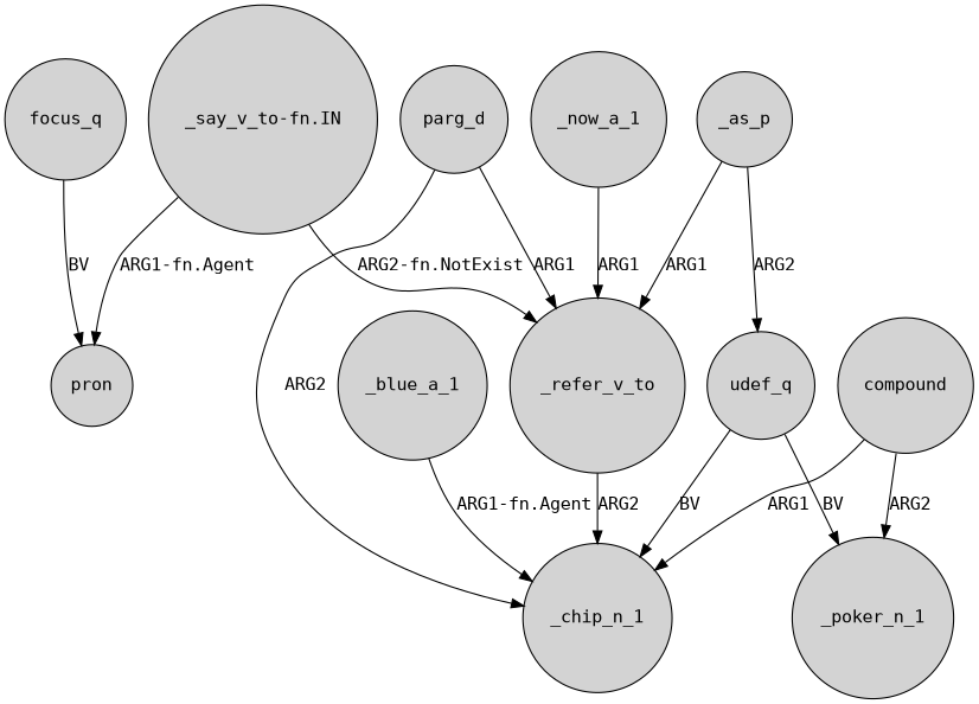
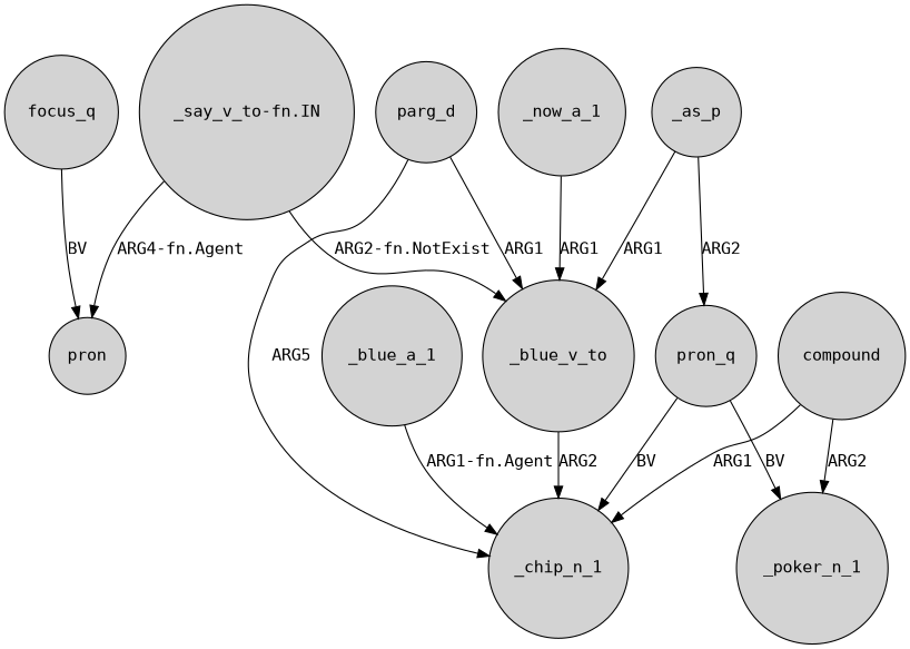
  digraph {
    fontname="DejaVu Sans Mono"
    node [fontname="DejaVu Sans Mono" shape=circle style=filled]
    edge [fontname="DejaVu Sans Mono"]
-   udef_q
+   udef_q [label=pron_q]
    _chip_n_1
    _poker_n_1
    parg_d
-   _refer_v_to
+   _refer_v_to [label=_blue_v_to]
    compound
    _as_p
    "_say_v_to-fn.IN"
    pron
    _now_a_1
    _blue_a_1
    n12 [label=focus_q]
    udef_q -> _chip_n_1 [label=BV]
    udef_q -> _poker_n_1 [label=BV]
-   parg_d -> _chip_n_1 [label=ARG2]
+   parg_d -> _chip_n_1 [label=ARG5]
    parg_d -> _refer_v_to [label=ARG1]
    _refer_v_to -> _chip_n_1 [label=ARG2]
    compound -> _chip_n_1 [label=ARG1]
    compound -> _poker_n_1 [label=ARG2]
    _as_p -> udef_q [label=ARG2]
    _as_p -> _refer_v_to [label=ARG1]
    "_say_v_to-fn.IN" -> _refer_v_to [label="ARG2-fn.NotExist"]
-   "_say_v_to-fn.IN" -> pron [label="ARG1-fn.Agent"]
+   "_say_v_to-fn.IN" -> pron [label="ARG4-fn.Agent"]
    _now_a_1 -> _refer_v_to [label=ARG1]
    _blue_a_1 -> _chip_n_1 [label="ARG1-fn.Agent"]
    n12 -> pron [label=BV]
  }
